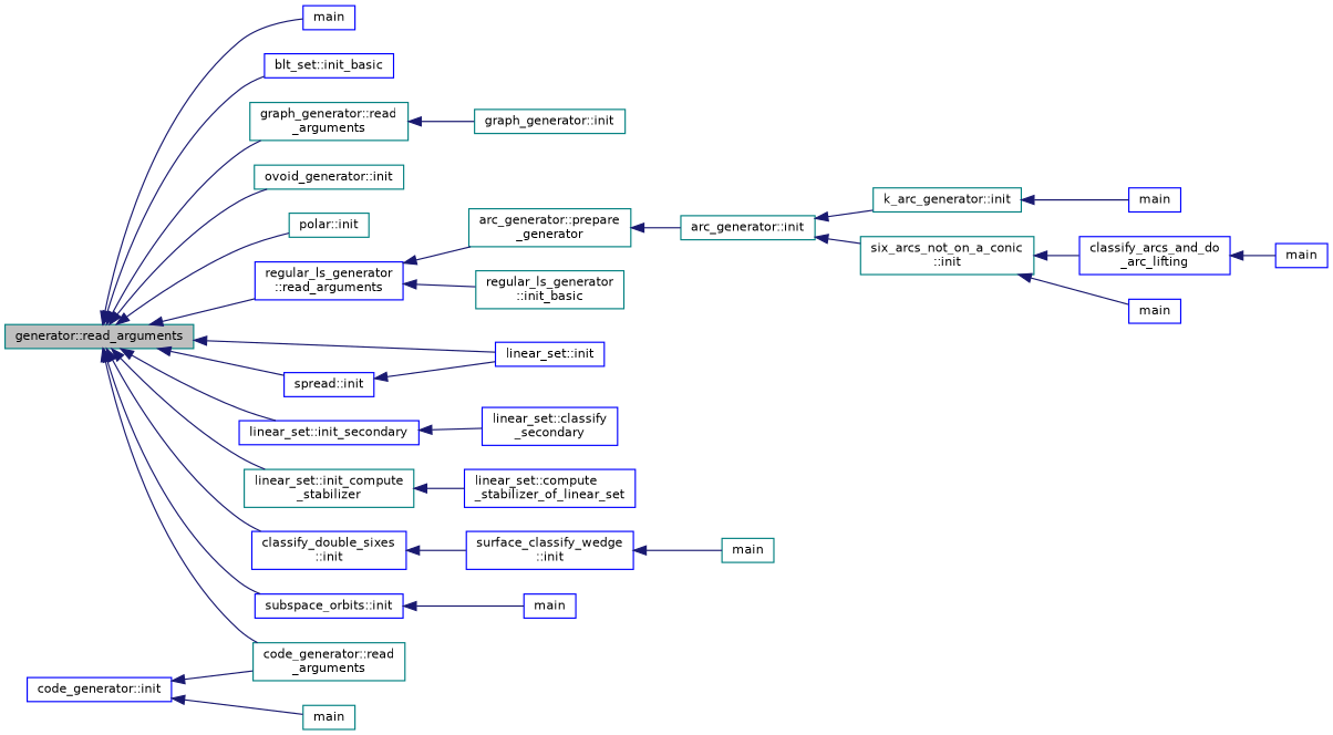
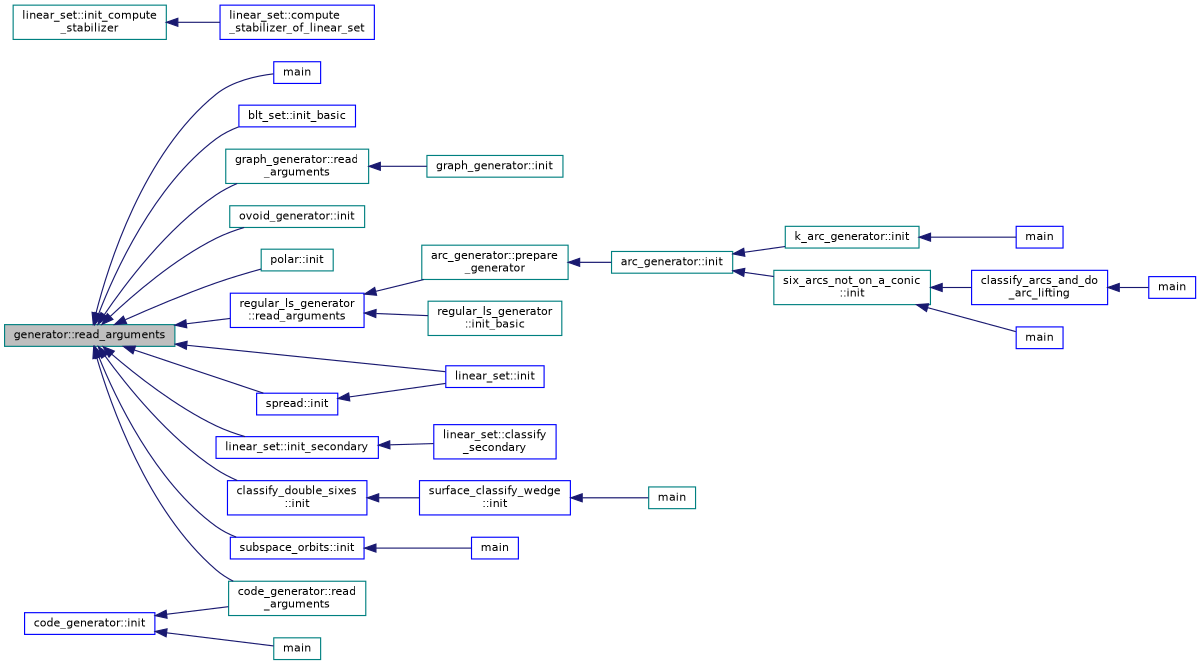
  digraph {
    rankdir=LR
    node [color=blue fillcolor=white fontname=Helvetica fontsize=10 shape=record style=filled]
    edge [color=midnightblue dir=back fontname=Helvetica fontsize=10 labelfontname=Helvetica labelfontsize=10 style=solid]
    n1 [color=teal fillcolor=grey75 fontcolor=black height=0.2 label="generator::read_arguments" width=0.4]
    n2 [height=0.2 label=main width=0.4]
    n3 [height=0.2 label="blt_set::init_basic" width=0.4]
    n4 [color=teal height=0.2 label="code_generator::read\l_arguments" width=0.4]
    n5 [color=teal height=0.2 label="graph_generator::read\l_arguments" width=0.4]
    n6 [color=teal height=0.2 label="ovoid_generator::init" width=0.4]
    n7 [color=teal height=0.2 label="polar::init" width=0.4]
    n8 [height=0.2 label="regular_ls_generator\l::read_arguments" width=0.4]
    n9 [height=0.2 label="linear_set::init" width=0.4]
    n10 [height=0.2 label="linear_set::init_secondary" width=0.4]
    n11 [color=teal height=0.2 label="linear_set::init_compute\l_stabilizer" width=0.4]
    n12 [height=0.2 label="classify_double_sixes\l::init" width=0.4]
    n13 [height=0.2 label="spread::init" width=0.4]
    n14 [height=0.2 label="subspace_orbits::init" width=0.4]
    n15 [color=teal height=0.2 label="graph_generator::init" width=0.4]
    n16 [color=teal height=0.2 label="arc_generator::prepare\l_generator" width=0.4]
    n17 [color=teal height=0.2 label="regular_ls_generator\l::init_basic" width=0.4]
    n18 [height=0.2 label="linear_set::classify\l_secondary" width=0.4]
    n19 [height=0.2 label="linear_set::compute\l_stabilizer_of_linear_set" width=0.4]
    n20 [color=teal height=0.2 label="arc_generator::init" width=0.4]
    n21 [height=0.2 label="surface_classify_wedge\l::init" width=0.4]
    n22 [height=0.2 label=main width=0.4]
    n23 [height=0.2 label="code_generator::init" width=0.4]
    n24 [color=teal height=0.2 label=main width=0.4]
    n25 [color=teal height=0.2 label="k_arc_generator::init" width=0.4]
    n26 [color=teal height=0.2 label="six_arcs_not_on_a_conic\l::init" width=0.4]
    n27 [height=0.2 label=main width=0.4]
    n28 [height=0.2 label="classify_arcs_and_do\l_arc_lifting" width=0.4]
    n29 [height=0.2 label=main width=0.4]
    n30 [height=0.2 label=main width=0.4]
    n31 [color=teal height=0.2 label=main width=0.4]
    n1 -> n2
    n1 -> n3
    n1 -> n4
    n1 -> n5
    n1 -> n6
    n1 -> n7
    n1 -> n8
    n1 -> n9
    n1 -> n10
-   n1 -> n11
    n1 -> n12
    n1 -> n13
    n1 -> n14
    n5 -> n15
    n8 -> n16
    n8 -> n17
    n10 -> n18
    n11 -> n19
    n12 -> n21
    n13 -> n9
    n14 -> n22
    n16 -> n20
    n20 -> n25
    n20 -> n26
    n21 -> n31
    n23 -> n4
    n23 -> n24
    n25 -> n27
    n26 -> n28
    n26 -> n29
    n28 -> n30
  }
